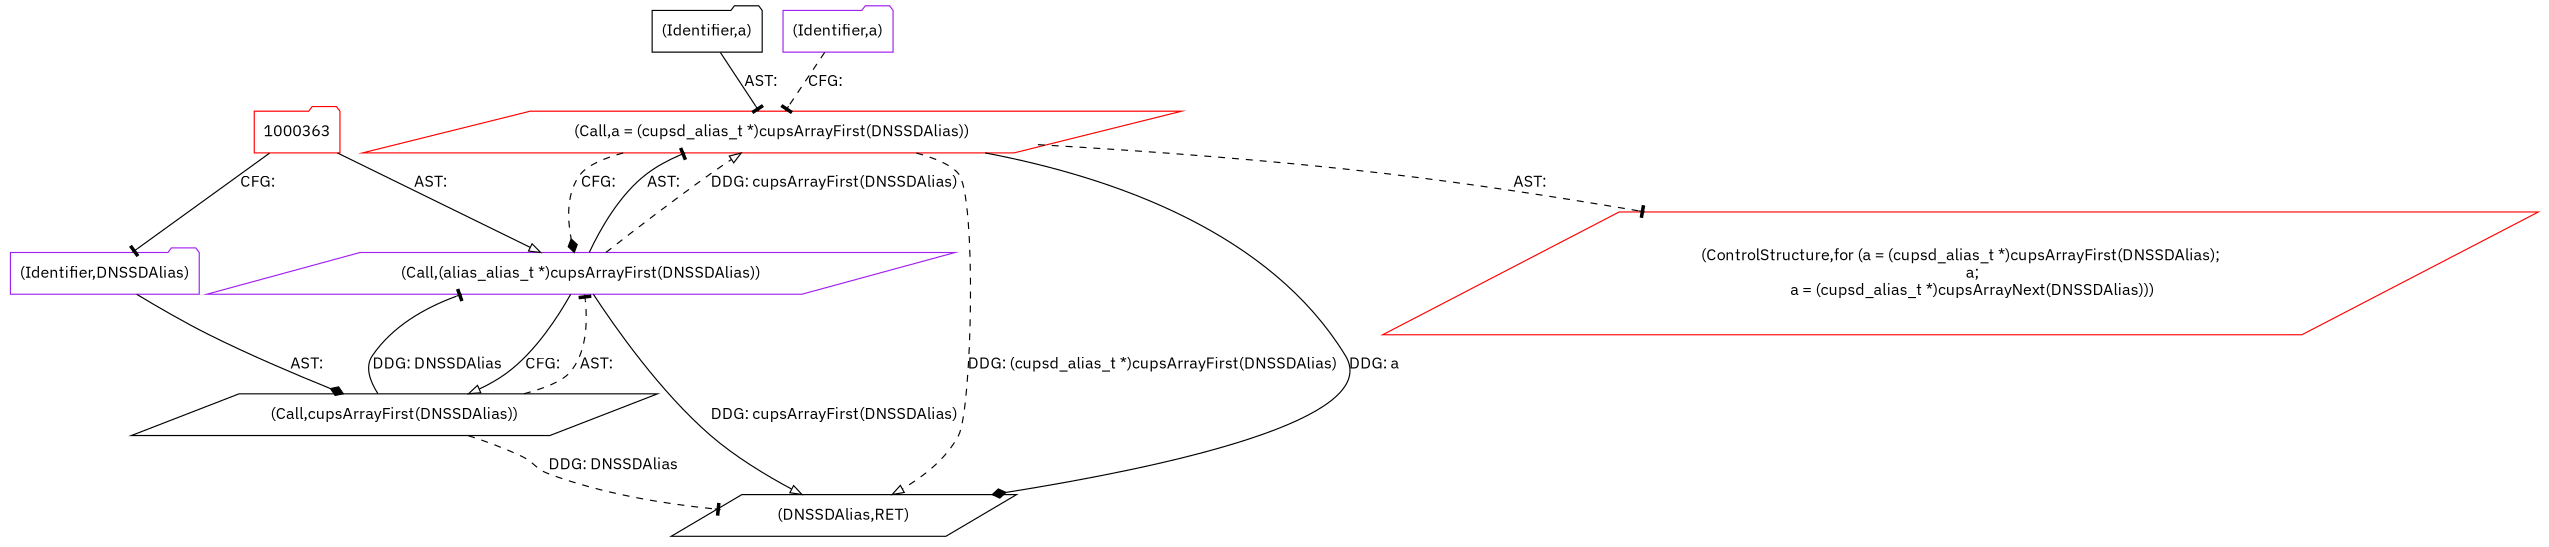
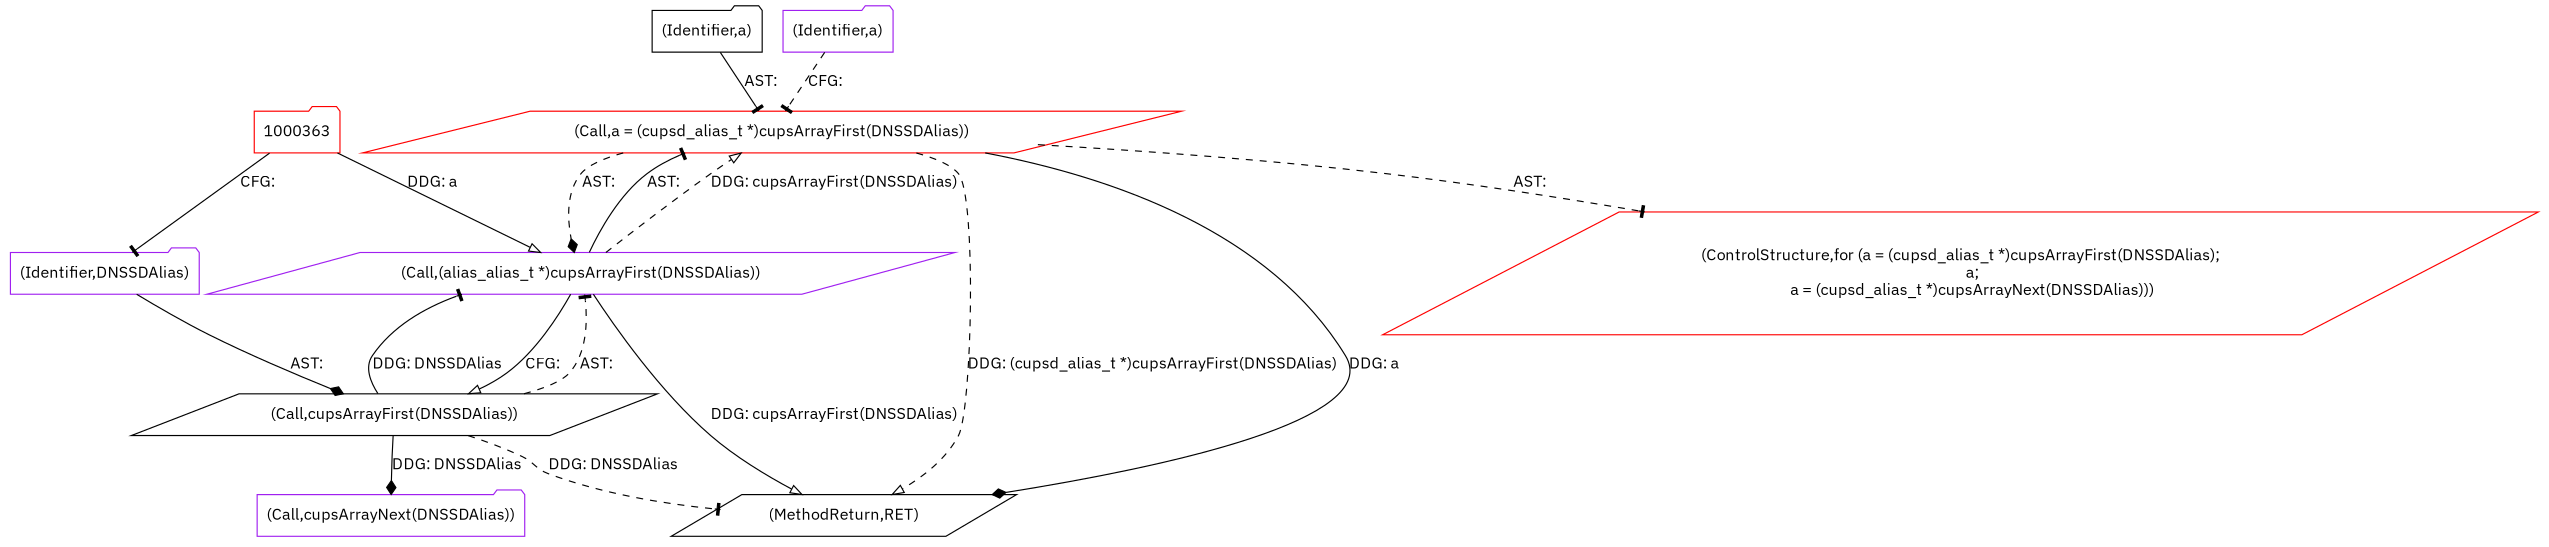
  digraph {
    fontname="IBM Plex Sans"
    node [color=purple fontname="IBM Plex Sans" shape=parallelogram]
    edge [arrowhead=tee fontname="IBM Plex Sans" style=solid]
    n1 [color=red label="(Call,a = (cupsd_alias_t *)cupsArrayFirst(DNSSDAlias))"]
    n2 [label="(Call,(alias_alias_t *)cupsArrayFirst(DNSSDAlias))"]
    n3 [color=red label="(ControlStructure,for (a = (cupsd_alias_t *)cupsArrayFirst(DNSSDAlias);\n       a;\n       a = (cupsd_alias_t *)cupsArrayNext(DNSSDAlias)))"]
-   n4 [color=black label="(DNSSDAlias,RET)"]
+   n4 [color=black label="(MethodReturn,RET)"]
    n5 [color=black label="(Call,cupsArrayFirst(DNSSDAlias))"]
+   n6 [label="(Call,cupsArrayNext(DNSSDAlias))" shape=folder]
    n7 [label="(Identifier,DNSSDAlias)" shape=folder]
    n8 [color=black label="(Identifier,a)" shape=folder]
    n9 [label="(Identifier,a)" shape=folder]
    1000363 [color=red shape=folder]
-   n1 -> n2 [arrowhead=diamond label="CFG: " style=dashed]
+   n1 -> n2 [arrowhead=diamond label="AST: " style=dashed]
    n1 -> n3 [label="AST: " style=dashed]
    n1 -> n4 [arrowhead=diamond label="DDG: a"]
    n1 -> n4 [arrowhead=onormal label="DDG: (cupsd_alias_t *)cupsArrayFirst(DNSSDAlias)" style=dashed]
    n2 -> n1 [label="AST: "]
    n2 -> n1 [arrowhead=onormal label="DDG: cupsArrayFirst(DNSSDAlias)" style=dashed]
    n2 -> n4 [arrowhead=onormal label="DDG: cupsArrayFirst(DNSSDAlias)"]
    n2 -> n5 [arrowhead=onormal label="CFG: "]
    n5 -> n2 [label="AST: " style=dashed]
    n5 -> n2 [label="DDG: DNSSDAlias"]
    n5 -> n4 [label="DDG: DNSSDAlias" style=dashed]
+   n5 -> n6 [arrowhead=diamond label="DDG: DNSSDAlias"]
    n7 -> n5 [arrowhead=diamond label="AST: "]
    n8 -> n1 [label="AST: "]
    n9 -> n1 [label="CFG: " style=dashed]
-   1000363 -> n2 [arrowhead=onormal label="AST: "]
+   1000363 -> n2 [arrowhead=onormal label="DDG: a"]
    1000363 -> n7 [label="CFG: "]
  }
